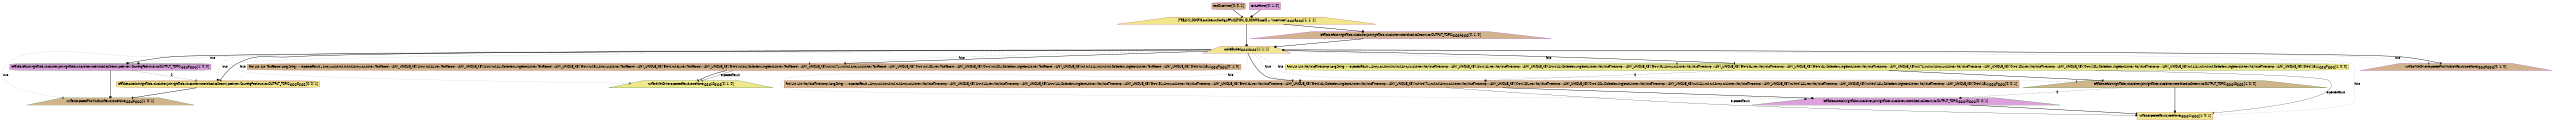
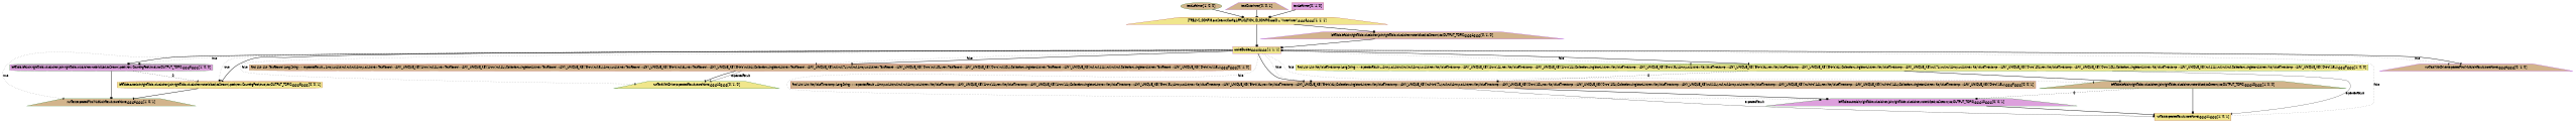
  digraph {
    fontname=Lato
    node [color=darkgreen fillcolor=tan fontname=Lato shape=trapezium style=filled]
    edge [arrowhead=tee fontname=Lato style=bold]
+   n1 [label="testLeftInner['1', '0', '0']" shape=ellipse]
    n2 [color=brown fillcolor=khaki label="STREAMS_CONFIG.put(StreamsConfig.APPLICATION_ID_CONFIG,appID + \"-inner-inner\")@@@3@@@['1', '1', '1']"]
    n3 [color=purple label="leftTable.leftJoin(rightTable,valueJoiner).join(rightTable,valueJoiner,materialized).toStream().to(OUTPUT_TOPIC)@@@4@@@['0', '1', '0']"]
-   n4 [color=purple fillcolor=khaki label="cacheEnabled@@@4@@@['1', '1', '1']"]
-   n5 [color=purple label="testOuterInner['0', '0', '1']" shape=cylinder]
+   n4 [color=purple fillcolor=khaki label="cacheEnabled@@@4@@@['1', '1', '1']" shape=box]
+   n5 [color=purple label="testOuterInner['0', '0', '1']"]
    n6 [label="runTest(expectedFinalMultiJoinResult,storeName)@@@6@@@['1', '0', '1']"]
    n7 [color=brown label="final List<List<TestRecord<Long,String>>> expectedResult = Arrays.asList(null,null,null,Arrays.asList(new TestRecord<>(ANY_UNIQUE_KEY,\"A-a-a\",null,4L),new TestRecord<>(ANY_UNIQUE_KEY,\"A-a-a\",null,4L)),Collections.singletonList(new TestRecord<>(ANY_UNIQUE_KEY,\"B-a-a\",null,5L)),Arrays.asList(new TestRecord<>(ANY_UNIQUE_KEY,\"B-b-b\",null,6L),new TestRecord<>(ANY_UNIQUE_KEY,\"B-b-b\",null,6L)),Collections.singletonList(new TestRecord<>(ANY_UNIQUE_KEY,null,null,7L)),null,null,Arrays.asList(new TestRecord<>(ANY_UNIQUE_KEY,\"C-c-c\",null,10L),new TestRecord<>(ANY_UNIQUE_KEY,\"C-c-c\",null,10L)),Collections.singletonList(new TestRecord<>(ANY_UNIQUE_KEY,null,null,11L)),null,null,null,Collections.singletonList(new TestRecord<>(ANY_UNIQUE_KEY,\"D-d-d\",null,15L)))@@@9@@@['0', '1', '0']" shape=cylinder]
    n8 [fillcolor=khaki label="runTestWithDriver(expectedResult,storeName)@@@10@@@['0', '1', '0']"]
    n9 [fillcolor=plum label="leftTable.outerJoin(rightTable,valueJoiner).join(rightTable,valueJoiner,materialized).toStream().to(OUTPUT_TOPIC)@@@10@@@['0', '0', '1']"]
    n10 [color=brown label="final List<List<KeyValueTimestamp<Long,String>>> expectedResult = Arrays.asList(null,null,null,Arrays.asList(new KeyValueTimestamp<>(ANY_UNIQUE_KEY,\"A-a-a\",4L),new KeyValueTimestamp<>(ANY_UNIQUE_KEY,\"A-a-a\",4L)),Collections.singletonList(new KeyValueTimestamp<>(ANY_UNIQUE_KEY,\"B-a-a\",5L)),Arrays.asList(new KeyValueTimestamp<>(ANY_UNIQUE_KEY,\"B-b-b\",6L),new KeyValueTimestamp<>(ANY_UNIQUE_KEY,\"B-b-b\",6L)),Collections.singletonList(new KeyValueTimestamp<>(ANY_UNIQUE_KEY,\"null-b-b\",7L)),null,null,Arrays.asList(new KeyValueTimestamp<>(ANY_UNIQUE_KEY,\"C-c-c\",10L),new KeyValueTimestamp<>(ANY_UNIQUE_KEY,\"C-c-c\",10L)),Collections.singletonList(new KeyValueTimestamp<>(ANY_UNIQUE_KEY,null,11L)),null,null,Arrays.asList(new KeyValueTimestamp<>(ANY_UNIQUE_KEY,\"null-d-d\",14L),new KeyValueTimestamp<>(ANY_UNIQUE_KEY,\"null-d-d\",14L)),Collections.singletonList(new KeyValueTimestamp<>(ANY_UNIQUE_KEY,\"D-d-d\",15L)))@@@9@@@['0', '0', '1']" shape=box]
    n11 [fillcolor=khaki label="final List<List<KeyValueTimestamp<Long,String>>> expectedResult = Arrays.asList(null,null,null,Arrays.asList(new KeyValueTimestamp<>(ANY_UNIQUE_KEY,\"A-a-a\",4L),new KeyValueTimestamp<>(ANY_UNIQUE_KEY,\"A-a-a\",4L)),Collections.singletonList(new KeyValueTimestamp<>(ANY_UNIQUE_KEY,\"B-a-a\",5L)),Arrays.asList(new KeyValueTimestamp<>(ANY_UNIQUE_KEY,\"B-b-b\",6L),new KeyValueTimestamp<>(ANY_UNIQUE_KEY,\"B-b-b\",6L)),Collections.singletonList(new KeyValueTimestamp<>(ANY_UNIQUE_KEY,null,7L)),null,null,Arrays.asList(new KeyValueTimestamp<>(ANY_UNIQUE_KEY,\"C-c-c\",10L),new KeyValueTimestamp<>(ANY_UNIQUE_KEY,\"C-c-c\",10L)),Collections.singletonList(new KeyValueTimestamp<>(ANY_UNIQUE_KEY,null,11L)),null,null,null,Collections.singletonList(new KeyValueTimestamp<>(ANY_UNIQUE_KEY,\"D-d-d\",15L)))@@@9@@@['1', '0', '0']" shape=cylinder]
    n12 [label="leftTable.leftJoin(rightTable,valueJoiner).join(rightTable,valueJoiner,materialized).toStream().to(OUTPUT_TOPIC)@@@10@@@['1', '0', '0']"]
    n13 [color=brown fillcolor=khaki label="leftTable.outerJoin(rightTable,valueJoiner).join(rightTable,valueJoiner,materialized).toStream().peek(new CountingPeek(true)).to(OUTPUT_TOPIC)@@@5@@@['0', '0', '1']" shape=cylinder]
    n14 [color=purple label="runTestWithDriver(expectedFinalMultiJoinResult,storeName)@@@6@@@['0', '1', '0']"]
    n15 [fillcolor=plum label="leftTable.leftJoin(rightTable,valueJoiner).join(rightTable,valueJoiner,materialized).toStream().peek(new CountingPeek(true)).to(OUTPUT_TOPIC)@@@5@@@['1', '0', '0']" shape=cylinder]
    n16 [color=brown fillcolor=khaki label="runTest(expectedResult,storeName)@@@11@@@['1', '0', '1']" shape=box]
    n17 [color=brown fillcolor=plum label="testLeftInner['0', '1', '0']" shape=box]
+   n1 -> n2 [arrowhead=box]
    n2 -> n3 [arrowhead=box]
    n2 -> n4 [arrowhead=box]
    n3 -> n4 [arrowhead=box]
    n4 -> n6 [label=true style=dotted]
    n4 -> n7
    n4 -> n7 [label=false style=dotted]
    n4 -> n8 [label=false style=dotted]
    n4 -> n9 [arrowhead=box label=false style=dotted]
    n4 -> n10 [arrowhead=box label=false style=dotted]
    n4 -> n10
    n4 -> n11 [label=false style=dotted]
    n4 -> n11
    n4 -> n12 [label=false style=dotted]
    n4 -> n13
    n4 -> n13 [arrowhead=box label=true style=dotted]
    n4 -> n14 [label=true style=dotted]
    n4 -> n14
    n4 -> n15 [arrowhead=box label=true style=dotted]
    n4 -> n15 [arrowhead=box]
    n5 -> n2
    n7 -> n8 [label=expectedResult style=solid]
    n7 -> n8
    n9 -> n16
    n10 -> n9 [arrowhead=box]
    n10 -> n16 [arrowhead=box label=expectedResult style=solid]
    n11 -> n10 [arrowhead=box label=0 style=dashed]
    n11 -> n12
    n11 -> n16 [label=expectedResult style=solid]
    n12 -> n9 [arrowhead=box label=0 style=dashed]
    n12 -> n16 [arrowhead=box]
    n13 -> n6
    n15 -> n6 [arrowhead=box]
    n15 -> n13 [label=0 style=dashed]
    n16 -> n4 [arrowhead=box label=false style=dotted]
    n17 -> n2 [arrowhead=box]
  }
